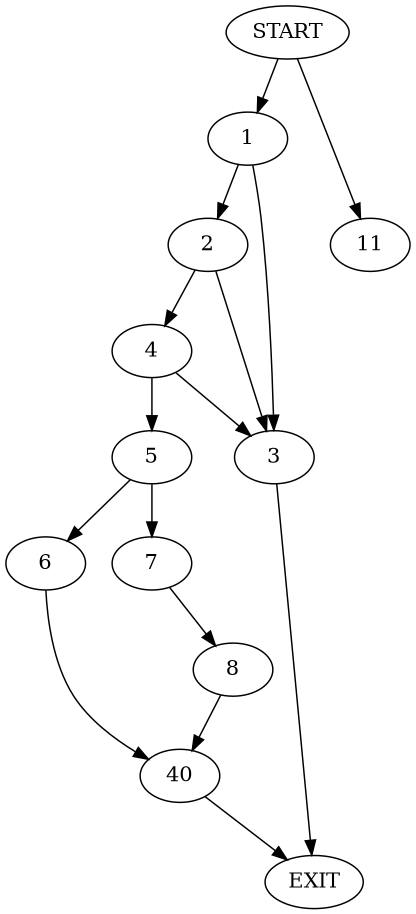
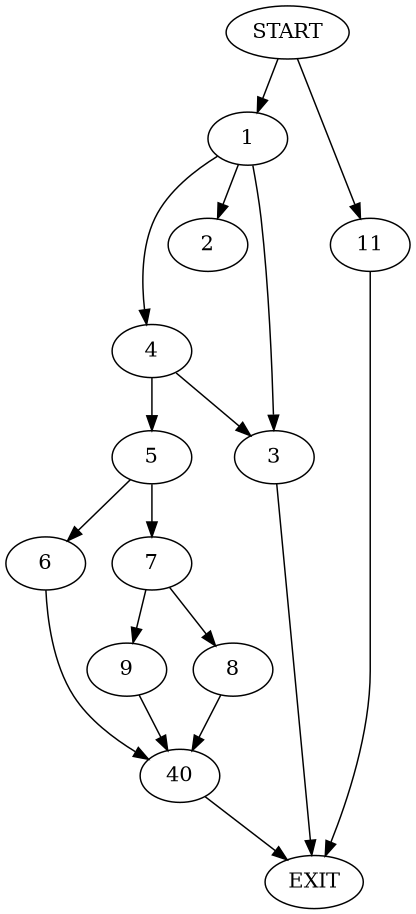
  digraph {
    n1 [label=START]
    1
    11
    2
    3
    n6 [label=EXIT]
    4
    5
    6
    7
    n11 [label=40]
    8
+   9
    n1 -> 1
    n1 -> 11
    1 -> 2
    1 -> 3
-   2 -> 3
-   2 -> 4
+   11 -> n6
+   1 -> 4
    3 -> n6
    4 -> 3
    4 -> 5
    5 -> 6
    5 -> 7
    6 -> n11
    7 -> 8
+   7 -> 9
    n11 -> n6
    8 -> n11
+   9 -> n11
  }
